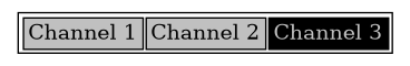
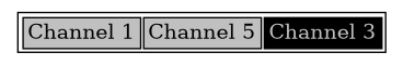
  digraph {
-   n1 [label=<      <table border='1' cellborder='1'>        <tr>             <td bgcolor="grey" port='chan_1'>Channel 1</td>             <td bgcolor="grey" port='chan_2'>Channel 2</td>             <td bgcolor="black" port='chan_3'><font color="grey">Channel 3</font></td>          </tr>      </table>   > shape=plaintext]
+   n1 [label=<      <table border='1' cellborder='1'>        <tr>             <td bgcolor="grey" port='chan_1'>Channel 1</td>             <td bgcolor="grey" port='chan_2'>Channel 5</td>             <td bgcolor="black" port='chan_3'><font color="grey">Channel 3</font></td>          </tr>      </table>   > shape=plaintext]
  }
